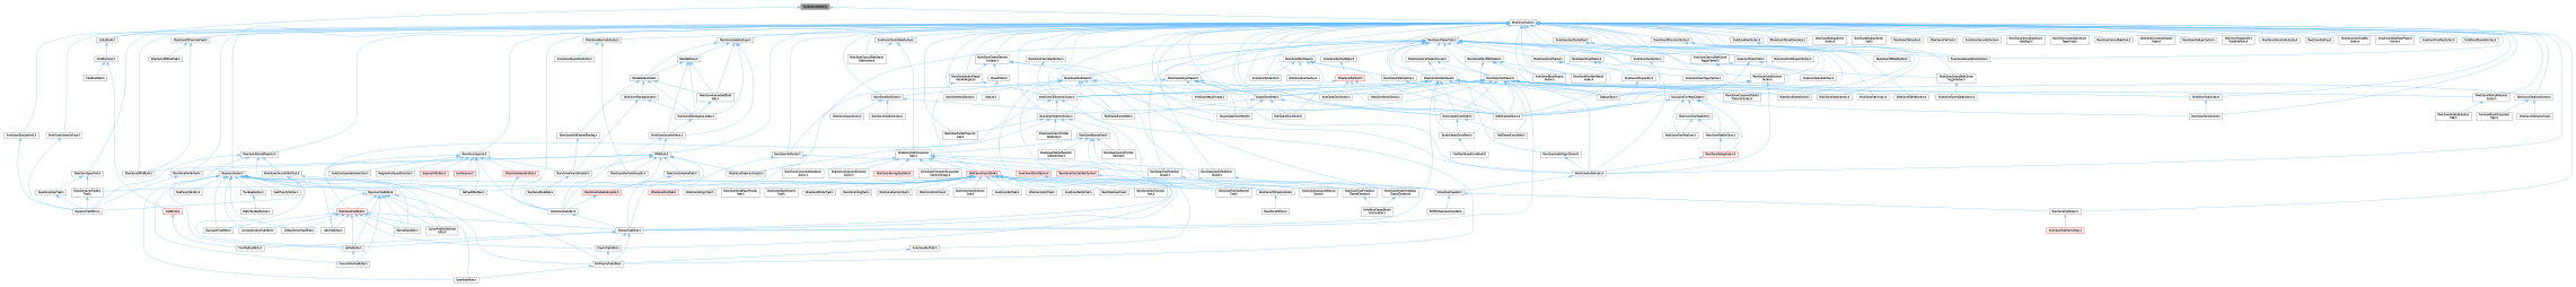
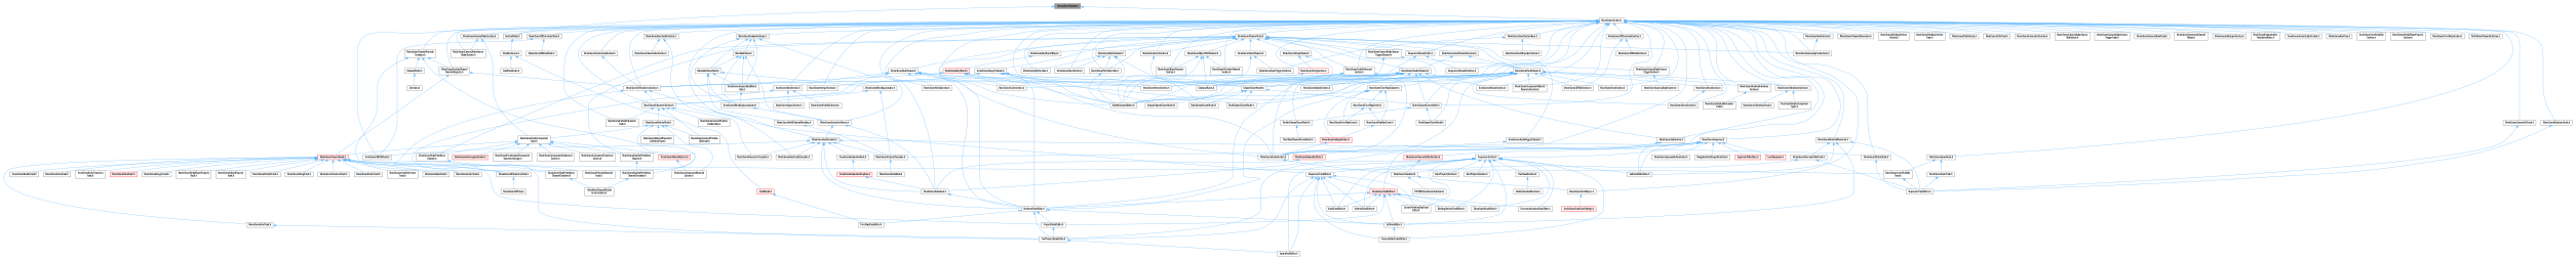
  digraph {
    fontname=Oswald
    node [color=grey40 fillcolor=white fontname=Oswald fontsize=10 shape=box style=filled]
    edge [color=steelblue1 dir=back fontname=Oswald fontsize=10 labelfontname=Helvetica labelfontsize=10 style=solid]
    n1 [color=gray40 fillcolor=grey60 fontcolor=black height=0.2 label="ISectionEventHandler.h" width=0.4]
    n2 [height=0.2 label="MovieSceneSection.h" width=0.4]
    n3 [height=0.2 label="SectionModel.h" width=0.4]
    n4 [height=0.2 label="BezierChannelCurveModel.h" width=0.4]
    n5 [height=0.2 label="BoolChannelCurveModel.h" width=0.4]
    n6 [height=0.2 label="ChannelCurveModel.h" width=0.4]
    n7 [height=0.2 label="IntegerChannelCurveModel.h" width=0.4]
    n8 [height=0.2 label="IMovieSceneChannelDecoration.h" width=0.4]
    n9 [height=0.2 label="ISequencerSection.h" width=0.4]
    n10 [height=0.2 label="MovieScene3DConstraintSection.h" width=0.4]
    n11 [height=0.2 label="MovieScene3DConstraintTrack.h" width=0.4]
    n12 [height=0.2 label="MovieScene3DPathTrack.h" width=0.4]
    n13 [height=0.2 label="MovieScene3DTransformSection.h" width=0.4]
    n14 [height=0.2 label="MovieSceneParameterSection.h" width=0.4]
    n15 [height=0.2 label="MovieSceneParticleParameter\lTrack.h" width=0.4]
    n16 [height=0.2 label="MovieSceneActorReference\lSection.h" width=0.4]
    n17 [height=0.2 label="MovieSceneAudioSection.h" width=0.4]
    n18 [height=0.2 label="MovieSceneToolHelpers.h" width=0.4]
    n19 [height=0.2 label="MovieSceneBaseCacheSection.h" width=0.4]
    n20 [height=0.2 label="MovieSceneBindingLifetime\lSection.h" width=0.4]
    n21 [height=0.2 label="MovieSceneBindingLifetime\lTrack.h" width=0.4]
    n22 [height=0.2 label="MovieSceneBoolSection.h" width=0.4]
    n23 [height=0.2 label="MovieSceneByteSection.h" width=0.4]
    n24 [height=0.2 label="MovieSceneCVarSection.h" width=0.4]
    n25 [height=0.2 label="MovieSceneCVarTrack.h" width=0.4]
    n26 [height=0.2 label="MovieSceneCameraCutSection.h" width=0.4]
    n27 [height=0.2 label="MovieSceneCameraCutTrack.h" width=0.4]
    n28 [height=0.2 label="MovieSceneCameraShakeSection.h" width=0.4]
    n29 [height=0.2 label="MovieSceneCameraShakeSource\lShakeSection.h" width=0.4]
    n30 [height=0.2 label="MovieSceneCameraShakeSource\lShakeTrack.h" width=0.4]
    n31 [height=0.2 label="MovieSceneCameraShakeSource\lTriggerSection.h" width=0.4]
    n32 [height=0.2 label="MovieSceneCameraShakeSource\lTriggerTrack.h" width=0.4]
    n33 [height=0.2 label="MovieSceneCameraShakeTrack.h" width=0.4]
    n34 [height=0.2 label="MovieSceneChannelOverride\lContainer.h" width=0.4]
    n35 [height=0.2 label="MovieSceneSectionChannel\lOverrideRegistry.h" width=0.4]
    n36 [height=0.2 label="MovieSceneChannelTraits.h" width=0.4]
    n37 [height=0.2 label="MovieSceneMediaSection.h" width=0.4]
    n38 [height=0.2 label="MovieSceneEnumSection.h" width=0.4]
    n39 [height=0.2 label="MovieSceneParticleSection.h" width=0.4]
    n40 [height=0.2 label="MovieSceneDoubleSection.h" width=0.4]
    n41 [height=0.2 label="MovieSceneRotatorSection.h" width=0.4]
    n42 [height=0.2 label="MovieSceneSubSection.h" width=0.4]
    n43 [height=0.2 label="MovieSceneVectorSection.h" width=0.4]
    n44 [height=0.2 label="MovieSceneColorSection.h" width=0.4]
    n45 [height=0.2 label="MovieSceneComponentMaterial\lParameterSection.h" width=0.4]
    n46 [height=0.2 label="MovieSceneFadeSection.h" width=0.4]
    n47 [height=0.2 label="MovieSceneFloatSection.h" width=0.4]
    n48 [height=0.2 label="MovieSceneSlomoSection.h" width=0.4]
    n49 [height=0.2 label="MovieSceneSkeletalAnimation\lSection.h" width=0.4]
    n50 [height=0.2 label="MovieSceneStitchAnimSection.h" width=0.4]
    n51 [height=0.2 label="MovieSceneEventSection.h" width=0.4]
    n52 [height=0.2 label="MovieSceneGameplayCueSections.h" width=0.4]
    n53 [height=0.2 label="MovieSceneIntegerSection.h" width=0.4]
    n54 [height=0.2 label="MovieSceneObjectProperty\lSection.h" width=0.4]
    n55 [height=0.2 label="MovieScenePrimitiveMaterial\lSection.h" width=0.4]
-   n56 [height=0.2 label="MovieSceneStringSection.h" width=0.4]
+   n56 [color=red height=0.2 label="MovieSceneStringSection.h" width=0.4]
    n57 [height=0.2 label="SequencerChannelTraits.h" width=0.4]
    n58 [height=0.2 label="SequencerChannelInterface.h" width=0.4]
    n59 [height=0.2 label="MovieSceneConstrainedSection.h" width=0.4]
    n60 [height=0.2 label="MovieSceneConstraintChannel\lHelper.h" width=0.4]
    n61 [height=0.2 label="MovieSceneDataLayerSection.h" width=0.4]
    n62 [height=0.2 label="MovieSceneDataLayerTrack.h" width=0.4]
-   n63 [height=0.2 label="DPathTrack.h" width=0.4]
+   n63 [height=0.2 label="MovieSceneEvalTemplate.h" width=0.4]
    n64 [height=0.2 label="MovieSceneEvaluation.h" width=0.4]
    n65 [height=0.2 label="MovieSceneParticleTrack.h" width=0.4]
    n66 [height=0.2 label="MovieSceneEvaluationScope.h" width=0.4]
    n67 [height=0.2 label="MovieSceneEvaluationTree\lPopulationRules.h" width=0.4]
    n68 [height=0.2 label="MovieSceneEventSectionBase.h" width=0.4]
    n69 [height=0.2 label="MovieSceneGroomCacheSection.h" width=0.4]
    n70 [height=0.2 label="MovieSceneHookSection.h" width=0.4]
    n71 [height=0.2 label="MovieSceneKeyProxy.h" width=0.4]
    n72 [height=0.2 label="MovieSceneLevelVisibility\lSection.h" width=0.4]
    n73 [height=0.2 label="MovieSceneMediaPlayerProperty\lSection.h" width=0.4]
    n74 [height=0.2 label="MovieSceneSequence.h" width=0.4]
    n75 [height=0.2 label="MovieSceneSpawnTrack.h" width=0.4]
    n76 [height=0.2 label="MovieSceneMaterialParameter.h" width=0.4]
    n77 [height=0.2 label="MovieSceneTimeWarpSection.h" width=0.4]
    n78 [height=0.2 label="PerlinNoiseChannelInterface.h" width=0.4]
    n79 [height=0.2 label="ITrackExtension.h" width=0.4]
    n80 [height=0.2 label="DoubleChannelCurveModel.h" width=0.4]
    n81 [height=0.2 label="FloatChannelCurveModel.h" width=0.4]
    n82 [height=0.2 label="ByteChannelCurveModel.h" width=0.4]
    n83 [height=0.2 label="AudioTrackEditor.h" width=0.4]
    n84 [height=0.2 label="BindingLifetimeTrackEditor.h" width=0.4]
    n85 [height=0.2 label="BoolPropertySection.h" width=0.4]
    n86 [height=0.2 label="BoolPropertyTrackEditor.h" width=0.4]
    n87 [height=0.2 label="SpawnTrackEditor.h" width=0.4]
    n88 [height=0.2 label="ChaosCacheTrackEditor.h" width=0.4]
    n89 [height=0.2 label="CinematicShotTrackEditor.h" width=0.4]
    n90 [height=0.2 label="ColorPropertySection.h" width=0.4]
    n91 [height=0.2 label="CommonAnimationTrackEditor.h" width=0.4]
    n92 [height=0.2 label="CustomPrimitiveDataTrack\lEditor.h" width=0.4]
    n93 [height=0.2 label="ISequencerTrackEditor.h" width=0.4]
    n94 [height=0.2 label="MaterialTrackEditor.h" width=0.4]
    n95 [height=0.2 label="SubTrackEditor.h" width=0.4]
    n96 [height=0.2 label="SubTrackEditorBase.h" width=0.4]
    n97 [height=0.2 label="ThumbnailSection.h" width=0.4]
    n98 [height=0.2 label="MovieScene3DAttachSection.h" width=0.4]
    n99 [height=0.2 label="MovieScene3DPathSection.h" width=0.4]
    n100 [height=0.2 label="MovieScene3DAttachTrack.h" width=0.4]
    n101 [height=0.2 label="MovieScene3DTransformTrack.h" width=0.4]
    n102 [height=0.2 label="MovieSceneCustomPrimitive\lDataSection.h" width=0.4]
    n103 [height=0.2 label="MovieSceneCustomPrimitive\lDataTrack.h" width=0.4]
    n104 [height=0.2 label="MovieSceneMaterialTrack.h" width=0.4]
    n105 [height=0.2 label="MovieSceneParameterTemplate.h" width=0.4]
    n106 [height=0.2 label="BuiltInChannelEditors.h" width=0.4]
    n107 [height=0.2 label="ClipboardTypes.h" width=0.4]
    n108 [height=0.2 label="MovieSceneTranslator.h" width=0.4]
    n109 [color=red fillcolor="#FFF0F0" height=0.2 label="MovieSceneToolsUserSettings.h" width=0.4]
    n110 [height=0.2 label="MovieSceneBaseCacheTemplate.h" width=0.4]
    n111 [height=0.2 label="MovieSceneChaosCacheSection.h" width=0.4]
    n112 [height=0.2 label="MovieSceneSpawnSection.h" width=0.4]
    n113 [height=0.2 label="MovieSceneVisibilitySection.h" width=0.4]
    n114 [height=0.2 label="SequencerTrackFilters.h" width=0.4]
    n115 [height=0.2 label="MovieSceneTracksComponent\lTypes.h" width=0.4]
    n116 [height=0.2 label="MovieSceneCameraShakeSystem.h" width=0.4]
    n117 [height=0.2 label="MovieSceneDoublePerlinNoise\lChannelContainer.h" width=0.4]
    n118 [height=0.2 label="MovieSceneFloatPerlinNoise\lChannelContainer.h" width=0.4]
    n119 [height=0.2 label="ChannelModel.h" width=0.4]
    n120 [color=red fillcolor="#FFF0F0" height=0.2 label="MovieScenePropertyTrack.h" width=0.4]
    n121 [height=0.2 label="KeyframeTrackEditor.h" width=0.4]
    n122 [height=0.2 label="MovieSceneDoublePerlinNoise\lChannel.h" width=0.4]
    n123 [height=0.2 label="MovieSceneFloatPerlinNoise\lChannel.h" width=0.4]
    n124 [height=0.2 label="MovieSceneAudioTriggerChannel.h" width=0.4]
    n125 [height=0.2 label="MovieSceneBoolChannel.h" width=0.4]
    n126 [height=0.2 label="MovieSceneByteChannel.h" width=0.4]
    n127 [height=0.2 label="MovieSceneCameraShakeSource\lTriggerChannel.h" width=0.4]
    n128 [height=0.2 label="MovieSceneCurveChannelCommon.h" width=0.4]
    n129 [height=0.2 label="MovieSceneDoubleChannel.h" width=0.4]
    n130 [height=0.2 label="MovieSceneTimeWarpChannel.h" width=0.4]
    n131 [height=0.2 label="MovieSceneFloatChannel.h" width=0.4]
    n132 [height=0.2 label="MovieSceneEventChannel.h" width=0.4]
    n133 [height=0.2 label="MovieSceneIntegerChannel.h" width=0.4]
    n134 [height=0.2 label="MovieSceneKeyStructHelper.h" width=0.4]
    n135 [height=0.2 label="MovieSceneObjectPathChannel.h" width=0.4]
    n136 [height=0.2 label="MovieSceneStringChannel.h" width=0.4]
    n137 [color=red fillcolor="#FFF0F0" height=0.2 label="MovieSceneCinematicShotSection.h" width=0.4]
    n138 [height=0.2 label="MovieSceneSkeletalAnimation\lTrack.h" width=0.4]
    n139 [height=0.2 label="MovieSceneStitchAnimTrack.h" width=0.4]
    n140 [height=0.2 label="PoseSearchTracksComponent\lTypes.h" width=0.4]
    n141 [height=0.2 label="MovieSceneEvaluationTrack.h" width=0.4]
    n142 [height=0.2 label="MovieScenePropertyTemplate.h" width=0.4]
    n143 [height=0.2 label="BlendableToken.h" width=0.4]
    n144 [height=0.2 label="BlendableTokenStack.h" width=0.4]
    n145 [height=0.2 label="MovieSceneAccumulatedBlend\lState.h" width=0.4]
    n146 [height=0.2 label="MovieSceneBlendingAccumulator.h" width=0.4]
    n147 [height=0.2 label="MovieSceneExecutionTokens.h" width=0.4]
    n148 [height=0.2 label="MovieSceneEventTriggerSection.h" width=0.4]
    n149 [height=0.2 label="MovieSceneEventRepeaterSection.h" width=0.4]
    n150 [color=red fillcolor="#FFF0F0" height=0.2 label="MovieSceneTrackEditor.h" width=0.4]
    n151 [color=red fillcolor="#FFF0F0" height=0.2 label="LevelSequence.h" width=0.4]
    n152 [color=red fillcolor="#FFF0F0" height=0.2 label="MovieSceneEvaluationState.h" width=0.4]
    n153 [height=0.2 label="MovieSceneSpawnableAnnotation.h" width=0.4]
    n154 [height=0.2 label="NavigationToolScopedSelection.h" width=0.4]
    n155 [color=red fillcolor="#FFF0F0" height=0.2 label="SequencerFilterBase.h" width=0.4]
    n156 [height=0.2 label="MovieSceneLevelVisibility\lTrack.h" width=0.4]
    n157 [height=0.2 label="MovieSceneEventTrack.h" width=0.4]
    n158 [height=0.2 label="MovieSceneCinematicShotTrack.h" width=0.4]
    n159 [height=0.2 label="TimeWarpChannelCurveModel.h" width=0.4]
    n160 [height=0.2 label="MediaThumbnailSection.h" width=0.4]
    n161 [height=0.2 label="PropertyTrackEditor.h" width=0.4]
    n162 [height=0.2 label="TimeWarpTrackEditor.h" width=0.4]
    n163 [height=0.2 label="MovieSceneHitProxy.h" width=0.4]
    n164 [height=0.2 label="MovieSceneComponentMaterial\lSystem.h" width=0.4]
    n165 [height=0.2 label="MovieSceneMaterialParameter\lCollectionTrack.h" width=0.4]
    n166 [height=0.2 label="MovieScenePrimitiveMaterial\lTrack.h" width=0.4]
    n167 [height=0.2 label="MovieSceneComponentAttachment\lSystem.h" width=0.4]
    n168 [height=0.2 label="MovieSceneComponentTransform\lSystem.h" width=0.4]
    n169 [color=red fillcolor="#FFF0F0" height=0.2 label="MovieSceneInterrogationLinker.h" width=0.4]
    n170 [color=red fillcolor="#FFF0F0" height=0.2 label="MovieSceneMaterialSystem.h" width=0.4]
    n171 [height=0.2 label="MovieScenePreAnimatedComponent\lTransformStorage.h" width=0.4]
    n172 [height=0.2 label="MovieSceneActorReference\lTrack.h" width=0.4]
    n173 [height=0.2 label="MovieSceneBoolTrack.h" width=0.4]
    n174 [height=0.2 label="MovieSceneByteTrack.h" width=0.4]
    n175 [height=0.2 label="MovieSceneColorTrack.h" width=0.4]
    n176 [height=0.2 label="MovieSceneDoubleTrack.h" width=0.4]
    n177 [height=0.2 label="MovieSceneEnumTrack.h" width=0.4]
    n178 [height=0.2 label="MovieSceneEulerTransform\lTrack.h" width=0.4]
    n179 [color=red fillcolor="#FFF0F0" height=0.2 label="MovieSceneFloatTrack.h" width=0.4]
    n180 [height=0.2 label="MovieSceneIntegerTrack.h" width=0.4]
    n181 [height=0.2 label="MovieSceneMediaPlayerProperty\lTrack.h" width=0.4]
    n182 [height=0.2 label="MovieSceneObjectProperty\lTrack.h" width=0.4]
    n183 [height=0.2 label="MovieSceneRotatorTrack.h" width=0.4]
    n184 [height=0.2 label="MovieSceneStringTrack.h" width=0.4]
    n185 [height=0.2 label="MovieSceneTransformTrack.h" width=0.4]
    n186 [height=0.2 label="MovieSceneVectorTrack.h" width=0.4]
    n187 [height=0.2 label="PerlinNoiseChannelDetails\lCustomization.h" width=0.4]
    n188 [height=0.2 label="FCPXMLMovieSceneTranslator.h" width=0.4]
    n189 [height=0.2 label="Selection.h" width=0.4]
    n190 [height=0.2 label="MovieScenePlayRateCurve.h" width=0.4]
    n191 [color=red fillcolor="#FFF0F0" height=0.2 label="MovieSceneScalingAnchors.h" width=0.4]
    n192 [height=0.2 label="MovieSceneTimeWarpCurve.h" width=0.4]
    n193 [height=0.2 label="MovieSceneTimeWarpGetter.h" width=0.4]
    n194 [color=red fillcolor="#FFF0F0" height=0.2 label="MovieSceneKeyStruct.h" width=0.4]
    n195 [color=red fillcolor="#FFF0F0" height=0.2 label="MovieSceneEvaluationTemplate.h" width=0.4]
    n196 [height=0.2 label="MovieSceneMediaData.h" width=0.4]
    n197 [height=0.2 label="MovieSceneBlendingActuator.h" width=0.4]
    n198 [height=0.2 label="MovieSceneMultiChannelBlending.h" width=0.4]
    n199 [color=red fillcolor="#FFF0F0" height=0.2 label="TrackModel.h" width=0.4]
    n200 [height=0.2 label="TrackRowModel.h" width=0.4]
    n1 -> n2
    n1 -> n3
    n2 -> n3
    n2 -> n4
    n2 -> n5
    n2 -> n6
-   n2 -> n7
    n2 -> n8
    n2 -> n9
    n2 -> n10
    n2 -> n11
    n2 -> n12
    n2 -> n13
    n2 -> n14
    n2 -> n15
    n2 -> n16
    n2 -> n17
    n2 -> n18
    n2 -> n19
    n2 -> n20
    n2 -> n21
    n2 -> n22
    n2 -> n23
    n2 -> n24
    n2 -> n25
    n2 -> n26
    n2 -> n27
    n2 -> n28
    n2 -> n29
    n2 -> n30
    n2 -> n31
    n2 -> n32
    n2 -> n33
    n2 -> n34
    n2 -> n35
    n2 -> n36
    n2 -> n37
    n2 -> n38
    n2 -> n39
    n2 -> n40
    n2 -> n41
    n2 -> n42
    n2 -> n43
    n2 -> n44
    n2 -> n45
    n2 -> n46
    n2 -> n47
    n2 -> n48
    n2 -> n49
    n2 -> n50
    n2 -> n51
    n2 -> n52
    n2 -> n53
    n2 -> n54
    n2 -> n55
    n2 -> n56
    n2 -> n57
    n2 -> n58
    n2 -> n59
    n2 -> n60
    n2 -> n61
    n2 -> n62
    n2 -> n63
    n2 -> n64
    n2 -> n65
    n2 -> n66
    n2 -> n67
    n2 -> n68
    n2 -> n69
    n2 -> n70
    n2 -> n71
    n2 -> n72
    n2 -> n73
    n2 -> n74
    n2 -> n75
    n2 -> n76
    n2 -> n77
    n2 -> n78
    n3 -> n79
    n4 -> n80
    n4 -> n81
    n6 -> n4
    n6 -> n5
    n6 -> n7
    n6 -> n82
    n9 -> n83
    n9 -> n84
    n9 -> n85
    n9 -> n86
    n9 -> n87
    n9 -> n88
    n9 -> n89
    n9 -> n90
    n9 -> n91
    n9 -> n92
    n9 -> n93
    n9 -> n94
    n9 -> n95
    n9 -> n96
    n9 -> n97
    n10 -> n98
    n10 -> n99
    n11 -> n12
    n11 -> n100
    n13 -> n14
    n13 -> n93
    n13 -> n101
    n14 -> n15
    n14 -> n102
    n14 -> n103
    n14 -> n104
    n14 -> n105
    n16 -> n17
    n16 -> n106
    n16 -> n107
    n17 -> n108
    n18 -> n109
    n19 -> n110
    n19 -> n111
    n22 -> n86
    n22 -> n112
    n22 -> n113
    n27 -> n114
    n28 -> n29
    n28 -> n115
    n31 -> n116
    n34 -> n35
    n34 -> n117
    n34 -> n118
    n34 -> n119
    n35 -> n13
    n35 -> n120
    n36 -> n16
    n36 -> n39
    n36 -> n51
    n36 -> n52
    n36 -> n57
    n36 -> n121
    n36 -> n122
    n36 -> n123
    n36 -> n124
    n36 -> n125
    n36 -> n126
    n36 -> n127
    n36 -> n128
    n36 -> n129
    n36 -> n130
    n36 -> n131
    n36 -> n132
    n36 -> n133
    n36 -> n134
    n36 -> n135
    n36 -> n136
    n39 -> n106
    n42 -> n96
    n42 -> n137
    n47 -> n48
    n49 -> n138
    n50 -> n139
    n50 -> n140
    n51 -> n107
    n56 -> n106
    n57 -> n58
    n57 -> n106
    n59 -> n13
    n62 -> n114
    n63 -> n12
    n63 -> n64
    n63 -> n65
    n63 -> n105
    n63 -> n110
    n63 -> n121
    n63 -> n141
    n63 -> n142
    n64 -> n121
    n65 -> n114
    n66 -> n143
    n66 -> n144
    n66 -> n145
    n66 -> n146
    n66 -> n147
    n68 -> n148
    n68 -> n149
    n70 -> n52
    n74 -> n64
    n74 -> n96
    n74 -> n142
    n74 -> n150
    n74 -> n151
    n74 -> n152
    n74 -> n153
    n74 -> n154
    n74 -> n155
    n75 -> n156
    n75 -> n157
    n76 -> n95
    n76 -> n96
    n76 -> n114
    n76 -> n158
    n79 -> n199
    n79 -> n200
    n80 -> n159
    n86 -> n87
    n93 -> n83
    n93 -> n86
    n93 -> n87
    n93 -> n89
    n93 -> n92
    n93 -> n94
    n93 -> n95
    n93 -> n150
    n95 -> n89
    n97 -> n160
    n101 -> n163
    n104 -> n103
    n104 -> n115
    n104 -> n164
    n104 -> n165
    n104 -> n166
    n108 -> n18
    n108 -> n188
    n115 -> n120
    n115 -> n122
    n115 -> n123
    n115 -> n167
    n115 -> n168
    n115 -> n169
    n115 -> n170
    n115 -> n171
    n117 -> n187
    n118 -> n187
    n119 -> n189
    n120 -> n101
    n120 -> n156
    n120 -> n161
    n120 -> n166
    n120 -> n172
    n120 -> n173
    n120 -> n174
    n120 -> n175
    n120 -> n176
    n120 -> n177
    n120 -> n178
    n120 -> n179
    n120 -> n180
    n120 -> n181
    n120 -> n182
    n120 -> n183
    n120 -> n184
    n120 -> n185
    n120 -> n186
    n121 -> n86
    n121 -> n95
    n121 -> n161
    n121 -> n162
    n122 -> n117
    n123 -> n118
    n124 -> n17
    n125 -> n5
    n125 -> n6
    n125 -> n14
    n125 -> n17
    n125 -> n22
    n125 -> n37
    n125 -> n106
    n125 -> n121
    n126 -> n23
    n126 -> n38
    n126 -> n39
    n126 -> n82
    n126 -> n106
    n127 -> n31
    n127 -> n107
    n128 -> n129
    n128 -> n131
    n129 -> n4
    n129 -> n6
    n129 -> n13
    n129 -> n40
    n129 -> n41
    n129 -> n42
    n129 -> n43
    n129 -> n80
    n129 -> n106
    n129 -> n107
    n129 -> n121
    n129 -> n130
    n130 -> n106
    n130 -> n190
    n130 -> n191
    n130 -> n192
    n130 -> n193
    n131 -> n4
    n131 -> n6
    n131 -> n13
    n131 -> n14
    n131 -> n17
    n131 -> n43
    n131 -> n44
    n131 -> n45
    n131 -> n46
    n131 -> n47
    n131 -> n48
    n131 -> n49
    n131 -> n50
    n131 -> n81
    n131 -> n99
    n131 -> n106
    n131 -> n107
    n131 -> n121
    n132 -> n106
    n132 -> n148
    n133 -> n6
    n133 -> n7
    n133 -> n17
    n133 -> n53
    n133 -> n106
    n133 -> n121
    n134 -> n194
    n135 -> n54
    n135 -> n55
    n135 -> n106
    n135 -> n107
    n136 -> n17
    n136 -> n56
    n137 -> n108
    n141 -> n195
    n142 -> n196
    n143 -> n144
    n143 -> n145
    n143 -> n146
    n143 -> n147
    n144 -> n145
    n144 -> n146
    n144 -> n197
    n144 -> n198
    n145 -> n146
    n146 -> n147
    n147 -> n63
    n147 -> n64
    n150 -> n83
    n150 -> n84
    n150 -> n88
    n150 -> n91
    n150 -> n92
    n150 -> n94
    n150 -> n95
    n150 -> n121
    n150 -> n161
    n152 -> n64
    n156 -> n114
    n157 -> n114
    n158 -> n108
    n158 -> n114
    n161 -> n86
    n170 -> n164
    n173 -> n86
    n190 -> n191
    n191 -> n17
    n193 -> n190
    n193 -> n192
    n194 -> n13
    n194 -> n43
    n194 -> n44
    n194 -> n106
    n195 -> n64
    n197 -> n142
    n197 -> n146
    n198 -> n142
    n199 -> n162
  }
